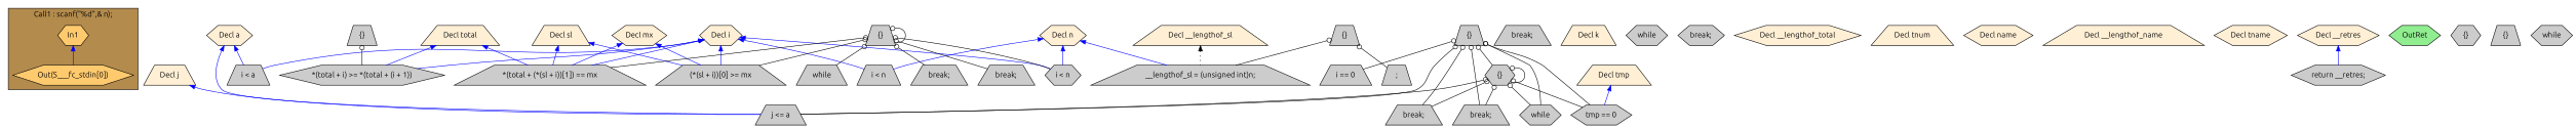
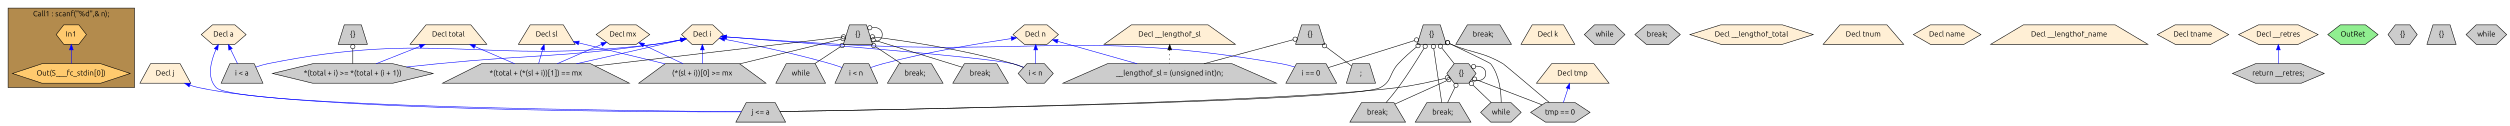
  digraph {
    fontname=Ubuntu
    rankdir=TB
    node [fillcolor="#CCCCCC" fontname=Ubuntu shape=trapezium style=filled]
    edge [color="#000000" dir=back fontname=Ubuntu]
    n1 [fillcolor="#FFCA6E" label=In1 shape=hexagon]
    n2 [fillcolor="#FFCA6E" label="Out(S___fc_stdin[0])" shape=hexagon]
    n3 [label="{}" shape=hexagon]
    n4 [label="j <= a"]
    n5 [label="tmp == 0" shape=hexagon]
    n6 [label="break;"]
    n7 [label="break;"]
    n8 [label=while shape=hexagon]
    n9 [fillcolor="#FFEFD5" label="Decl n" shape=hexagon]
    n10 [label="i < n" shape=hexagon]
    n11 [label="__lengthof_sl = (unsigned int)n;"]
    n12 [label="i < n"]
    n13 [fillcolor="#FFEFD5" label="Decl i" shape=hexagon]
    n14 [label="i < a"]
    n15 [label="*(total + i) >= *(total + (i + 1))" shape=hexagon]
    n16 [label="(*(sl + i))[0] >= mx"]
    n17 [label="*(total + (*(sl + i))[1]) == mx"]
    n18 [label="i == 0"]
    n19 [fillcolor="#FFEFD5" label="Decl j"]
    n20 [label="break;"]
    n21 [fillcolor="#FFEFD5" label="Decl k"]
    n22 [label=while shape=hexagon]
    n23 [fillcolor="#FFEFD5" label="Decl a" shape=hexagon]
    n24 [fillcolor="#FFEFD5" label="Decl sl"]
    n25 [label="{}"]
    n26 [fillcolor="#FFEFD5" label="Decl __lengthof_sl"]
    n27 [fillcolor="#FFEFD5" label="Decl total"]
    n28 [label="break;" shape=hexagon]
    n29 [fillcolor="#FFEFD5" label="Decl __lengthof_total" shape=hexagon]
    n30 [label=while]
    n31 [fillcolor="#FFEFD5" label="Decl mx" shape=hexagon]
    n32 [fillcolor="#FFEFD5" label="Decl tnum"]
    n33 [label="{}"]
    n34 [label="break;"]
    n35 [label="break;"]
    n36 [fillcolor="#FFEFD5" label="Decl name" shape=hexagon]
    n37 [fillcolor="#FFEFD5" label="Decl __lengthof_name"]
    n38 [fillcolor="#FFEFD5" label="Decl tname" shape=hexagon]
    n39 [fillcolor="#FFEFD5" label="Decl tmp"]
    n40 [fillcolor="#FFEFD5" label="Decl __retres" shape=hexagon]
    n41 [label="return __retres;" shape=hexagon]
    n42 [fillcolor="#90EE90" label=OutRet shape=hexagon]
    n43 [label="{}"]
    n44 [label=";"]
    n45 [label="{}" shape=hexagon]
    n46 [label="{}"]
    n47 [label=while shape=hexagon]
    n48 [label="{}"]
    subgraph cluster_1 {
      fillcolor="#B38B4D"
      label="Call1 : scanf(\"%d\",& n);"
      style=filled
      n1
      n2
    }
    n1 -> n2 [color="#0000FF"]
    n3 -> n3 [arrowtail=odot]
    n3 -> n4 [arrowtail=odot]
    n3 -> n5 [arrowtail=odot]
    n3 -> n6 [arrowtail=odot]
    n3 -> n7 [arrowtail=odot]
    n3 -> n8 [arrowtail=odot]
    n9 -> n10 [color="#0000FF"]
    n9 -> n11 [color="#0000FF"]
    n9 -> n12 [color="#0000FF"]
    n13 -> n10 [color="#0000FF"]
    n13 -> n12 [color="#0000FF"]
    n13 -> n14 [color="#0000FF"]
    n13 -> n15 [color="#0000FF"]
    n13 -> n16 [color="#0000FF"]
    n13 -> n17 [color="#0000FF"]
+   n13 -> n18 [color="#0000FF"]
    n19 -> n4 [color="#0000FF"]
    n23 -> n4 [color="#0000FF"]
    n23 -> n14 [color="#0000FF"]
    n24 -> n16 [color="#0000FF"]
    n24 -> n17 [color="#0000FF"]
    n25 -> n15 [arrowtail=odot]
    n26 -> n11 [style=dotted]
    n27 -> n15 [color="#0000FF"]
    n27 -> n17 [color="#0000FF"]
    n31 -> n16 [color="#0000FF"]
    n31 -> n17 [color="#0000FF"]
    n33 -> n10 [arrowtail=odot]
    n33 -> n16 [arrowtail=odot]
    n33 -> n17 [arrowtail=odot]
    n33 -> n30 [arrowtail=odot]
    n33 -> n33 [arrowtail=odot]
    n33 -> n34 [arrowtail=odot]
    n33 -> n35 [arrowtail=odot]
    n39 -> n5 [color="#0000FF"]
    n40 -> n41 [color="#0000FF"]
    n43 -> n11 [arrowtail=odot]
    n43 -> n44 [arrowtail=odot]
    n48 -> n3 [arrowtail=odot]
    n48 -> n4 [arrowtail=odot]
    n48 -> n5 [arrowtail=odot]
    n48 -> n6 [arrowtail=odot]
    n48 -> n7 [arrowtail=odot]
    n48 -> n8 [arrowtail=odot]
    n48 -> n18 [arrowtail=odot]
  }
